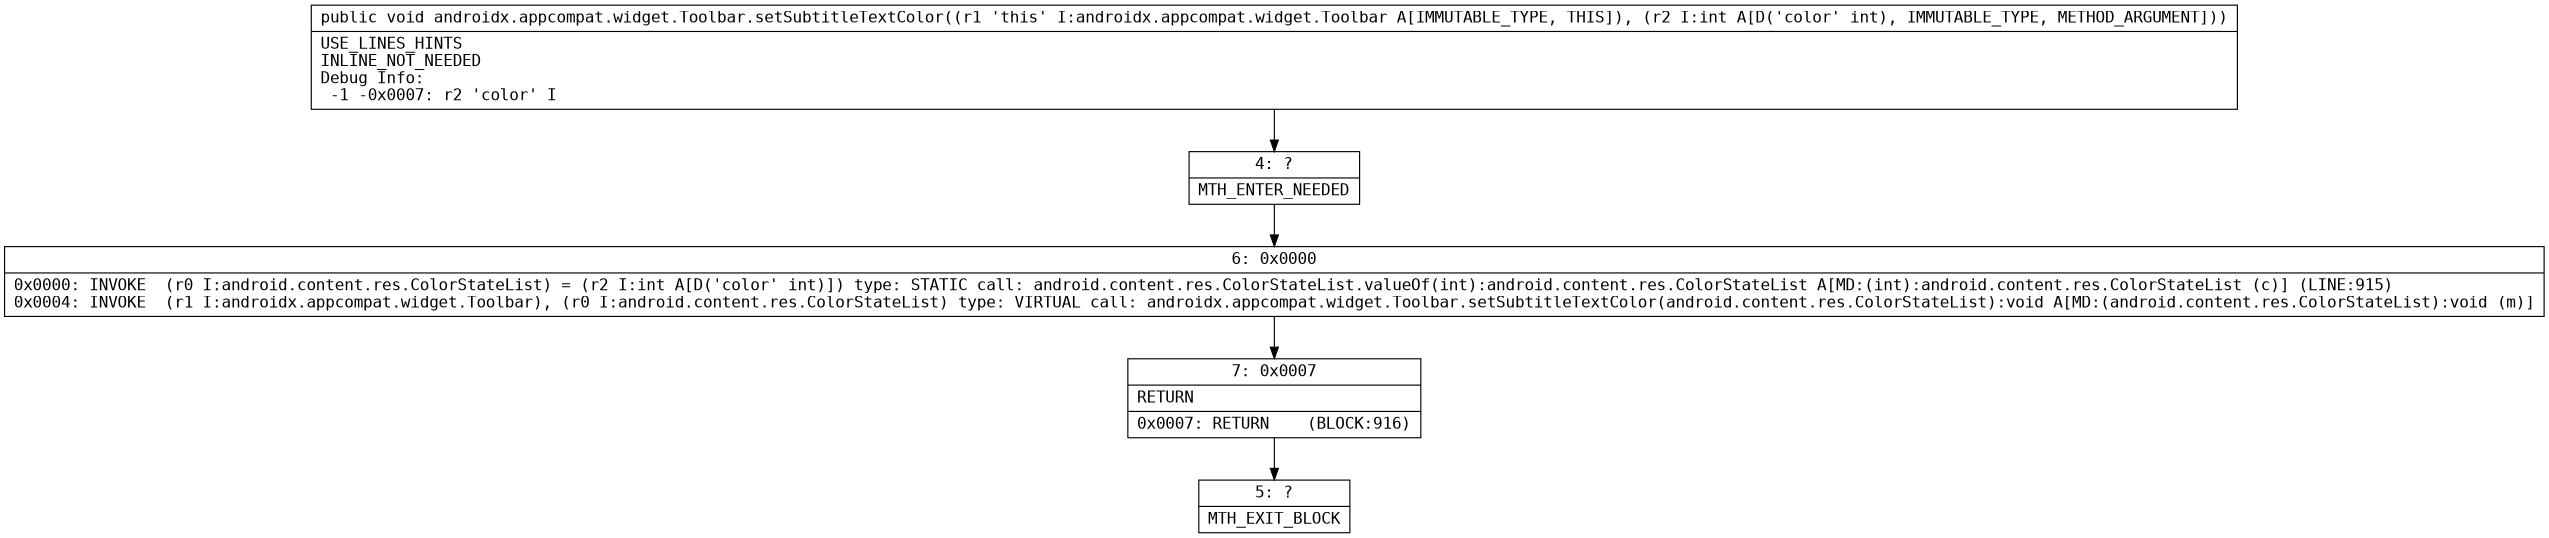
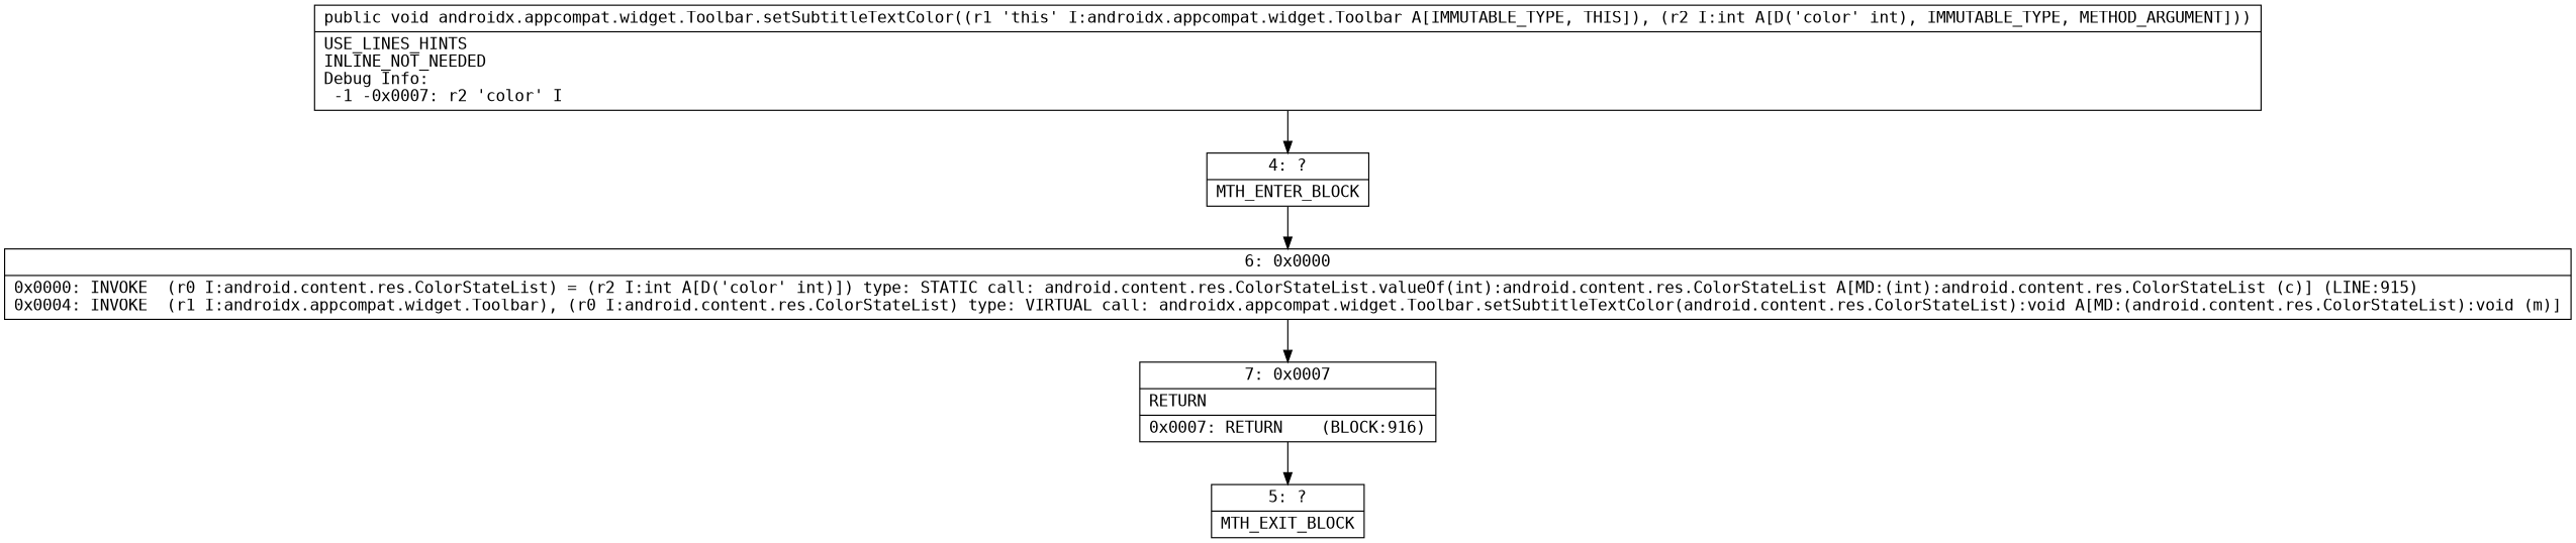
  digraph {
    fontname="DejaVu Sans Mono"
    node [fontname="DejaVu Sans Mono" shape=record]
    edge [fontname="DejaVu Sans Mono"]
-   n1 [label="{4\:\ ?|MTH_ENTER_NEEDED\l}"]
+   n1 [label="{4\:\ ?|MTH_ENTER_BLOCK\l}"]
    n2 [label="{6\:\ 0x0000|0x0000: INVOKE  (r0 I:android.content.res.ColorStateList) = (r2 I:int A[D('color' int)]) type: STATIC call: android.content.res.ColorStateList.valueOf(int):android.content.res.ColorStateList A[MD:(int):android.content.res.ColorStateList (c)] (LINE:915)\l0x0004: INVOKE  (r1 I:androidx.appcompat.widget.Toolbar), (r0 I:android.content.res.ColorStateList) type: VIRTUAL call: androidx.appcompat.widget.Toolbar.setSubtitleTextColor(android.content.res.ColorStateList):void A[MD:(android.content.res.ColorStateList):void (m)]\l}"]
    n3 [label="{7\:\ 0x0007|RETURN\l|0x0007: RETURN    (BLOCK:916)\l}"]
    n4 [label="{5\:\ ?|MTH_EXIT_BLOCK\l}"]
    n5 [label="{public void androidx.appcompat.widget.Toolbar.setSubtitleTextColor((r1 'this' I:androidx.appcompat.widget.Toolbar A[IMMUTABLE_TYPE, THIS]), (r2 I:int A[D('color' int), IMMUTABLE_TYPE, METHOD_ARGUMENT]))  | USE_LINES_HINTS\lINLINE_NOT_NEEDED\lDebug Info:\l  \-1 \-0x0007: r2 'color' I\l}"]
    n1 -> n2
    n2 -> n3
    n3 -> n4
    n5 -> n1
  }
